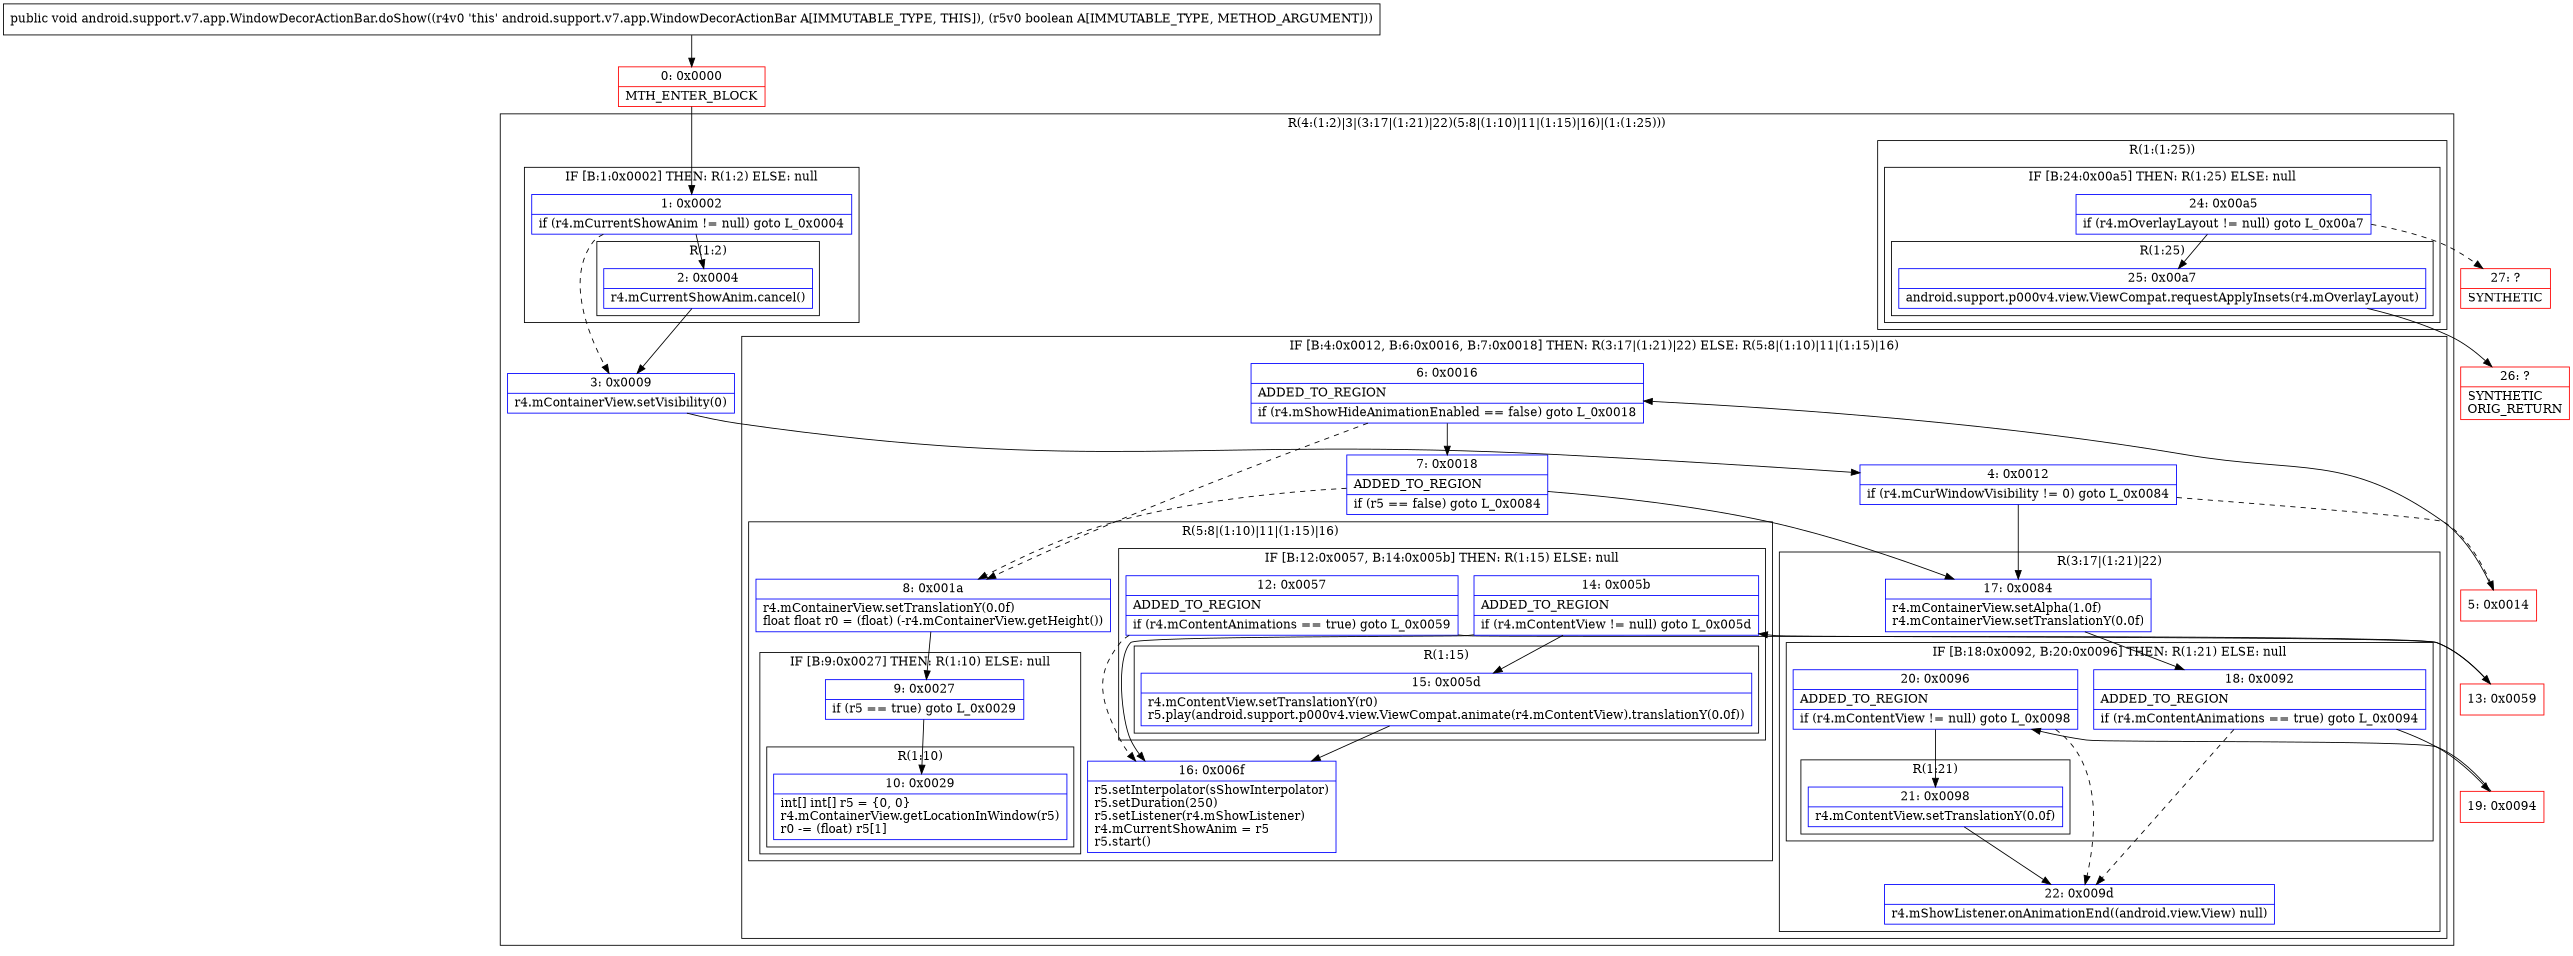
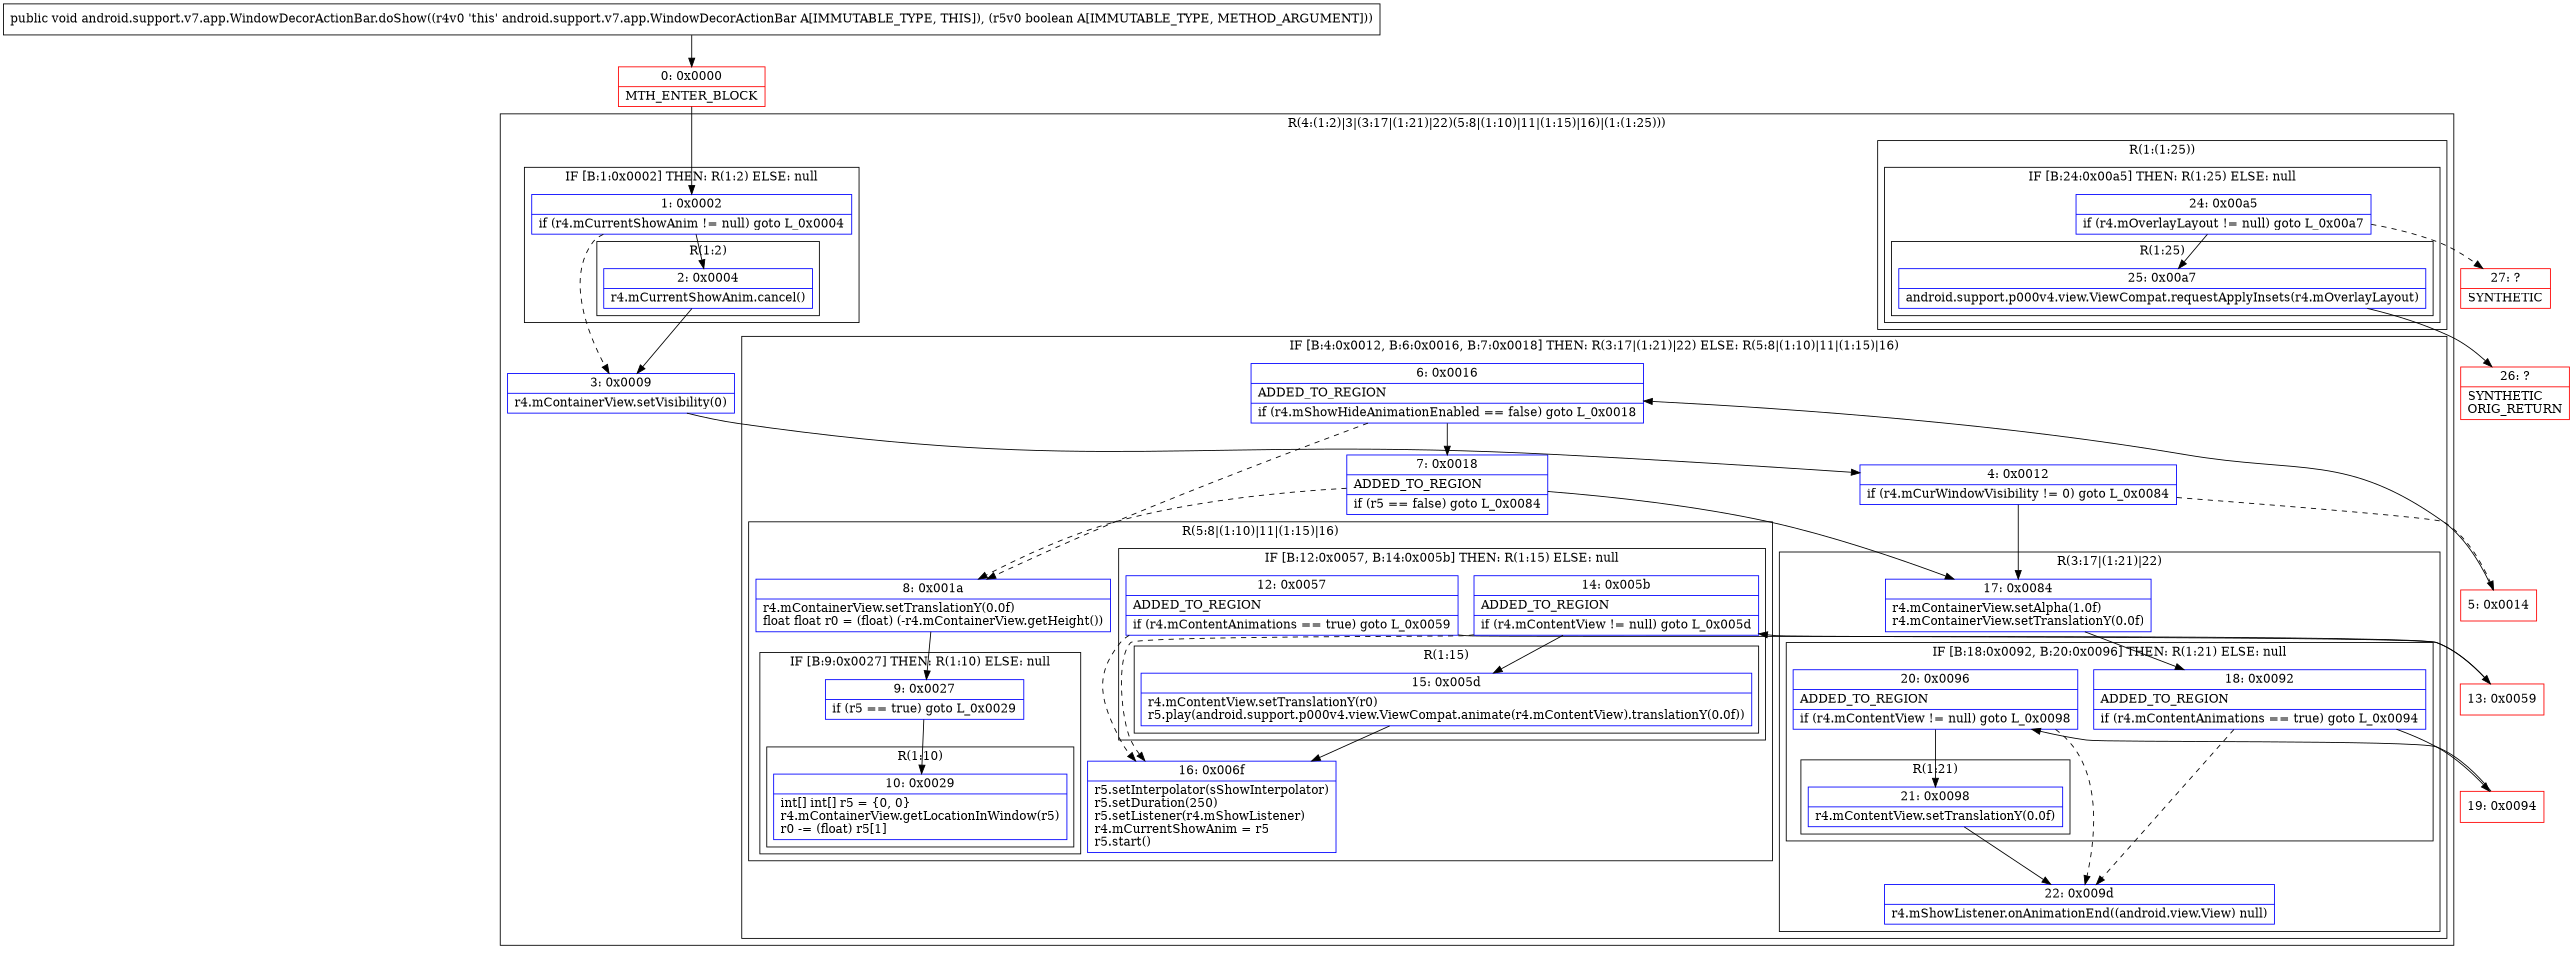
  digraph {
    node [color=blue shape=record]
    n1 [label="{2\:\ 0x0004|r4.mCurrentShowAnim.cancel()\l}"]
    n2 [label="{1\:\ 0x0002|if (r4.mCurrentShowAnim != null) goto L_0x0004\l}"]
    n3 [label="{21\:\ 0x0098|r4.mContentView.setTranslationY(0.0f)\l}"]
    n4 [label="{18\:\ 0x0092|ADDED_TO_REGION\l|if (r4.mContentAnimations == true) goto L_0x0094\l}"]
    n5 [label="{20\:\ 0x0096|ADDED_TO_REGION\l|if (r4.mContentView != null) goto L_0x0098\l}"]
    n6 [label="{17\:\ 0x0084|r4.mContainerView.setAlpha(1.0f)\lr4.mContainerView.setTranslationY(0.0f)\l}"]
    n7 [label="{22\:\ 0x009d|r4.mShowListener.onAnimationEnd((android.view.View) null)\l}"]
    n8 [label="{10\:\ 0x0029|int[] int[] r5 = \{0, 0\}\lr4.mContainerView.getLocationInWindow(r5)\lr0 \-= (float) r5[1]\l}"]
    n9 [label="{9\:\ 0x0027|if (r5 == true) goto L_0x0029\l}"]
    n10 [label="{15\:\ 0x005d|r4.mContentView.setTranslationY(r0)\lr5.play(android.support.p000v4.view.ViewCompat.animate(r4.mContentView).translationY(0.0f))\l}"]
    n11 [label="{12\:\ 0x0057|ADDED_TO_REGION\l|if (r4.mContentAnimations == true) goto L_0x0059\l}"]
    n12 [label="{14\:\ 0x005b|ADDED_TO_REGION\l|if (r4.mContentView != null) goto L_0x005d\l}"]
    n13 [label="{8\:\ 0x001a|r4.mContainerView.setTranslationY(0.0f)\lfloat float r0 = (float) (\-r4.mContainerView.getHeight())\l}"]
    n14 [label="{16\:\ 0x006f|r5.setInterpolator(sShowInterpolator)\lr5.setDuration(250)\lr5.setListener(r4.mShowListener)\lr4.mCurrentShowAnim = r5\lr5.start()\l}"]
    n15 [label="{4\:\ 0x0012|if (r4.mCurWindowVisibility != 0) goto L_0x0084\l}"]
    n16 [label="{6\:\ 0x0016|ADDED_TO_REGION\l|if (r4.mShowHideAnimationEnabled == false) goto L_0x0018\l}"]
    n17 [label="{7\:\ 0x0018|ADDED_TO_REGION\l|if (r5 == false) goto L_0x0084\l}"]
    n18 [label="{25\:\ 0x00a7|android.support.p000v4.view.ViewCompat.requestApplyInsets(r4.mOverlayLayout)\l}"]
    n19 [label="{24\:\ 0x00a5|if (r4.mOverlayLayout != null) goto L_0x00a7\l}"]
    n20 [label="{3\:\ 0x0009|r4.mContainerView.setVisibility(0)\l}"]
    n21 [color=red label="{19\:\ 0x0094}"]
    n22 [color=red label="{13\:\ 0x0059}"]
    n23 [color=red label="{5\:\ 0x0014}"]
    n24 [color=red label="{26\:\ ?|SYNTHETIC\lORIG_RETURN\l}"]
    n25 [color=red label="{27\:\ ?|SYNTHETIC\l}"]
    n26 [color=red label="{0\:\ 0x0000|MTH_ENTER_BLOCK\l}"]
    n27 [label="{public void android.support.v7.app.WindowDecorActionBar.doShow((r4v0 'this' android.support.v7.app.WindowDecorActionBar A[IMMUTABLE_TYPE, THIS]), (r5v0 boolean A[IMMUTABLE_TYPE, METHOD_ARGUMENT])) }" color=""]
    subgraph cluster_1 {
      label="R(4:(1:2)|3|(3:17|(1:21)|22)(5:8|(1:10)|11|(1:15)|16)|(1:(1:25)))"
      n20
      subgraph cluster_2 {
        label="IF [B:1:0x0002] THEN: R(1:2) ELSE: null"
        n2
        subgraph cluster_3 {
          label="R(1:2)"
          n1
        }
      }
      subgraph cluster_4 {
        label="IF [B:4:0x0012, B:6:0x0016, B:7:0x0018] THEN: R(3:17|(1:21)|22) ELSE: R(5:8|(1:10)|11|(1:15)|16)"
        n15
        n16
        n17
        subgraph cluster_5 {
          label="R(3:17|(1:21)|22)"
          n6
          n7
          subgraph cluster_6 {
            label="IF [B:18:0x0092, B:20:0x0096] THEN: R(1:21) ELSE: null"
            n4
            n5
            subgraph cluster_7 {
              label="R(1:21)"
              n3
            }
          }
        }
        subgraph cluster_8 {
          label="R(5:8|(1:10)|11|(1:15)|16)"
          n13
          n14
          subgraph cluster_9 {
            label="IF [B:9:0x0027] THEN: R(1:10) ELSE: null"
            n9
            subgraph cluster_10 {
              label="R(1:10)"
              n8
            }
          }
          subgraph cluster_11 {
            label="IF [B:12:0x0057, B:14:0x005b] THEN: R(1:15) ELSE: null"
            n11
            n12
            subgraph cluster_12 {
              label="R(1:15)"
              n10
            }
          }
        }
      }
      subgraph cluster_13 {
        label="R(1:(1:25))"
        subgraph cluster_14 {
          label="IF [B:24:0x00a5] THEN: R(1:25) ELSE: null"
          n19
          subgraph cluster_15 {
            label="R(1:25)"
            n18
          }
        }
      }
    }
    n1 -> n20
    n2 -> n1
    n2 -> n20 [style=dashed]
    n3 -> n7
    n4 -> n7 [style=dashed]
    n4 -> n21
    n5 -> n3
    n5 -> n7 [style=dashed]
    n6 -> n4
    n9 -> n8
    n10 -> n14
    n11 -> n14 [style=dashed]
    n11 -> n22
    n12 -> n10
-   n12 -> n14 [style=solid]
+   n12 -> n14 [style=dashed]
    n13 -> n9
    n15 -> n6
    n15 -> n23 [style=dashed]
    n16 -> n13 [style=dashed]
    n16 -> n17
    n17 -> n6
    n17 -> n13 [style=dashed]
    n18 -> n24
    n19 -> n18
    n19 -> n25 [style=dashed]
    n20 -> n15
    n21 -> n5
    n22 -> n12
    n23 -> n16
    n26 -> n2
    n27 -> n26
  }
